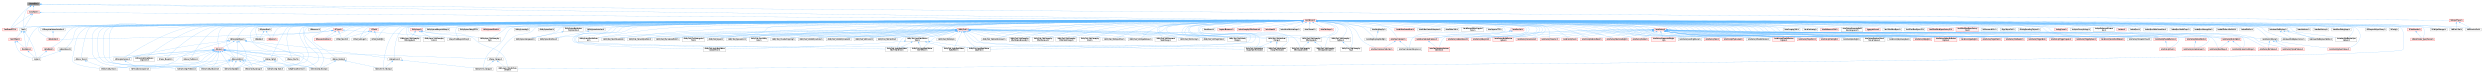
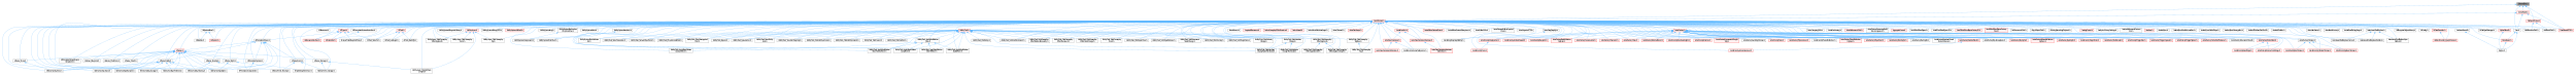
  digraph {
    fontname="PT Serif"
    node [color=grey40 fillcolor=white fontname="PT Serif" fontsize=10 shape=box style=filled]
    edge [color=steelblue1 dir=back fontname="PT Serif" fontsize=10 labelfontname=Helvetica labelfontsize=10 style=solid]
    n1 [color=gray40 fillcolor=grey60 fontcolor=black height=0.2 label="OrientedBox.h" width=0.4]
    n2 [height=0.2 label="Core.h" width=0.4]
    n3 [color=red fillcolor="#FFF0F0" height=0.2 label="CoreMinimal.h" width=0.4]
    n4 [color=red fillcolor="#FFF0F0" height=0.2 label="CoreSharedPCH.h" width=0.4]
    n5 [color=red fillcolor="#FFF0F0" height=0.2 label="NoExportTypes.h" width=0.4]
    n6 [color=red fillcolor="#FFF0F0" height=0.2 label="UnrealMath.h" width=0.4]
-   n7 [color=red fillcolor="#FFF0F0" height=0.2 label="CoreUObject.h" width=0.4]
    n8 [height=0.2 label="Engine.h" width=0.4]
    n9 [color=red fillcolor="#FFF0F0" height=0.2 label="SlateBasics.h" width=0.4]
    n10 [height=0.2 label="AIAsyncTaskBlueprintProxy.h" width=0.4]
    n11 [height=0.2 label="AIBlueprintHelperLibrary.h" width=0.4]
    n12 [height=0.2 label="AIConfig.h" width=0.4]
    n13 [color=red fillcolor="#FFF0F0" height=0.2 label="AIController.h" width=0.4]
    n14 [color=red fillcolor="#FFF0F0" height=0.2 label="AIDataProvider.h" width=0.4]
    n15 [color=red fillcolor="#FFF0F0" height=0.2 label="AIDataProvider_QueryParams.h" width=0.4]
    n16 [height=0.2 label="AIHotSpotManager.h" width=0.4]
    n17 [height=0.2 label="AIModule.h" width=0.4]
    n18 [height=0.2 label="AIPerceptionComponent.h" width=0.4]
    n19 [height=0.2 label="AIPerceptionListenerInterface.h" width=0.4]
    n20 [height=0.2 label="AIPerceptionStimuliSource\lComponent.h" width=0.4]
    n21 [height=0.2 label="AIPerceptionSystem.h" width=0.4]
    n22 [height=0.2 label="AIPerceptionTypes.h" width=0.4]
    n23 [color=red fillcolor="#FFF0F0" height=0.2 label="AISense.h" width=0.4]
    n24 [height=0.2 label="AISenseConfig.h" width=0.4]
    n25 [height=0.2 label="AISenseConfig_Blueprint.h" width=0.4]
    n26 [height=0.2 label="AISenseConfig_Damage.h" width=0.4]
    n27 [height=0.2 label="AISenseConfig_Hearing.h" width=0.4]
    n28 [height=0.2 label="AISenseConfig_Prediction.h" width=0.4]
    n29 [height=0.2 label="AISenseConfig_Sight.h" width=0.4]
    n30 [height=0.2 label="AISenseConfig_Team.h" width=0.4]
    n31 [height=0.2 label="AISenseConfig_Touch.h" width=0.4]
    n32 [height=0.2 label="AISense_Blueprint.h" width=0.4]
    n33 [height=0.2 label="AISense_Damage.h" width=0.4]
    n34 [height=0.2 label="AISenseEvent_Damage.h" width=0.4]
    n35 [height=0.2 label="AISense_Hearing.h" width=0.4]
    n36 [height=0.2 label="AISenseEvent_Hearing.h" width=0.4]
    n37 [height=0.2 label="AISense_Prediction.h" width=0.4]
    n38 [height=0.2 label="AISense_Sight.h" width=0.4]
    n39 [height=0.2 label="AISightTargetInterface.h" width=0.4]
    n40 [height=0.2 label="AISense_Team.h" width=0.4]
    n41 [height=0.2 label="AISense_Touch.h" width=0.4]
    n42 [height=0.2 label="AISenseEvent.h" width=0.4]
    n43 [color=red fillcolor="#FFF0F0" height=0.2 label="AIResourceInterface.h" width=0.4]
    n44 [height=0.2 label="AIResources.h" width=0.4]
    n45 [color=red fillcolor="#FFF0F0" height=0.2 label="AISystem.h" width=0.4]
    n46 [height=0.2 label="AISystemBase.h" width=0.4]
    n47 [color=red fillcolor="#FFF0F0" height=0.2 label="AITask.h" width=0.4]
    n48 [height=0.2 label="AITask_LockLogic.h" width=0.4]
    n49 [height=0.2 label="AITask_MoveTo.h" width=0.4]
    n50 [height=0.2 label="AITask_RunEQS.h" width=0.4]
    n51 [color=red fillcolor="#FFF0F0" height=0.2 label="AITypes.h" width=0.4]
    n52 [color=red fillcolor="#FFF0F0" height=0.2 label="AbilityAsync.h" width=0.4]
    n53 [height=0.2 label="AbilityAsync_WaitAttribute\lChanged.h" width=0.4]
    n54 [height=0.2 label="AbilityAsync_WaitGameplay\lEffectApplied.h" width=0.4]
    n55 [height=0.2 label="AbilityAsync_WaitGameplay\lEvent.h" width=0.4]
    n56 [height=0.2 label="AbilityAsync_WaitGameplay\lTag.h" width=0.4]
    n57 [height=0.2 label="AbilitySystemBlueprintLibrary.h" width=0.4]
    n58 [height=0.2 label="AbilitySystemComponent.h" width=0.4]
    n59 [height=0.2 label="AbilitySystemDebugHUD.h" width=0.4]
    n60 [color=red fillcolor="#FFF0F0" height=0.2 label="AbilitySystemGlobals.h" width=0.4]
    n61 [height=0.2 label="AbilitySystemInterface.h" width=0.4]
    n62 [height=0.2 label="AbilitySystemTestPawn.h" width=0.4]
    n63 [height=0.2 label="AbilitySystemLog.h" width=0.4]
    n64 [height=0.2 label="AbilitySystemReplication\lProxyInterface.h" width=0.4]
    n65 [height=0.2 label="AbilitySystemStats.h" width=0.4]
    n66 [height=0.2 label="AbilitySystemTestAttribute\lSet.h" width=0.4]
    n67 [color=red fillcolor="#FFF0F0" height=0.2 label="AbilityTask.h" width=0.4]
    n68 [height=0.2 label="AbilityTask_ApplyRootMotion\lConstantForce.h" width=0.4]
    n69 [height=0.2 label="AbilityTask_ApplyRootMotion\lJumpForce.h" width=0.4]
    n70 [height=0.2 label="AbilityTask_ApplyRootMotion\lMoveToActorForce.h" width=0.4]
    n71 [height=0.2 label="AbilityTask_ApplyRootMotion\lMoveToForce.h" width=0.4]
    n72 [height=0.2 label="AbilityTask_ApplyRootMotion\lRadialForce.h" width=0.4]
    n73 [height=0.2 label="AbilityTask_ApplyRootMotion\l_Base.h" width=0.4]
    n74 [height=0.2 label="AbilityTask_MoveToLocation.h" width=0.4]
    n75 [height=0.2 label="AbilityTask_NetworkSyncPoint.h" width=0.4]
    n76 [height=0.2 label="AbilityTask_PlayAnimAndWait.h" width=0.4]
    n77 [height=0.2 label="AbilityTask_PlayMontageAnd\lWait.h" width=0.4]
    n78 [height=0.2 label="AbilityTask_Repeat.h" width=0.4]
    n79 [height=0.2 label="AbilityTask_SpawnActor.h" width=0.4]
    n80 [height=0.2 label="AbilityTask_StartAbility\lState.h" width=0.4]
    n81 [height=0.2 label="AbilityTask_VisualizeTargeting.h" width=0.4]
    n82 [height=0.2 label="AbilityTask_WaitAbilityActivate.h" width=0.4]
    n83 [height=0.2 label="AbilityTask_WaitAbilityCommit.h" width=0.4]
    n84 [height=0.2 label="AbilityTask_WaitAttribute\lChange.h" width=0.4]
    n85 [height=0.2 label="AbilityTask_WaitAttribute\lChangeRatioThreshold.h" width=0.4]
    n86 [height=0.2 label="AbilityTask_WaitAttribute\lChangeThreshold.h" width=0.4]
    n87 [height=0.2 label="AbilityTask_WaitCancel.h" width=0.4]
    n88 [height=0.2 label="AbilityTask_WaitConfirm.h" width=0.4]
    n89 [height=0.2 label="AbilityTask_WaitConfirmCancel.h" width=0.4]
    n90 [height=0.2 label="AbilityTask_WaitGameplay\lEffectApplied.h" width=0.4]
    n91 [height=0.2 label="AbilityTask_WaitGameplay\lEffectApplied_Self.h" width=0.4]
    n92 [height=0.2 label="AbilityTask_WaitGameplay\lEffectApplied_Target.h" width=0.4]
    n93 [height=0.2 label="AbilityTask_WaitGameplay\lEffectBlockedImmunity.h" width=0.4]
    n94 [height=0.2 label="AbilityTask_WaitGameplay\lEffectRemoved.h" width=0.4]
    n95 [height=0.2 label="AbilityTask_WaitGameplay\lEffectStackChange.h" width=0.4]
    n96 [height=0.2 label="AbilityTask_WaitGameplay\lEvent.h" width=0.4]
    n97 [height=0.2 label="AbilityTask_WaitGameplay\lTagBase.h" width=0.4]
    n98 [height=0.2 label="AbilityTask_WaitGameplay\lTag.h" width=0.4]
    n99 [height=0.2 label="AbilityTask_WaitInputPress.h" width=0.4]
    n100 [height=0.2 label="AbilityTask_WaitInputRelease.h" width=0.4]
    n101 [height=0.2 label="AbilityTask_WaitMovement\lModeChange.h" width=0.4]
    n102 [height=0.2 label="AbilityTask_WaitOverlap.h" width=0.4]
    n103 [height=0.2 label="AbilityTask_WaitTargetData.h" width=0.4]
    n104 [height=0.2 label="AbilityTask_WaitVelocity\lChange.h" width=0.4]
    n105 [height=0.2 label="AboutScreen.h" width=0.4]
    n106 [color=red fillcolor="#FFF0F0" height=0.2 label="AcquiredResources.h" width=0.4]
    n107 [color=red fillcolor="#FFF0F0" height=0.2 label="ActiveGameplayEffectIterator.h" width=0.4]
    n108 [color=red fillcolor="#FFF0F0" height=0.2 label="ActiveSound.h" width=0.4]
    n109 [height=0.2 label="ActiveStateMachineScope.h" width=0.4]
    n110 [height=0.2 label="ActorChannel.h" width=0.4]
    n111 [color=red fillcolor="#FFF0F0" height=0.2 label="ActorDataLayer.h" width=0.4]
    n112 [color=red fillcolor="#FFF0F0" height=0.2 label="ActorDescContainer.h" width=0.4]
    n113 [color=red fillcolor="#FFF0F0" height=0.2 label="ActorDescContainerCollection.h" width=0.4]
    n114 [height=0.2 label="ActorDescContainerSubsystem.h" width=0.4]
    n115 [color=red fillcolor="#FFF0F0" height=0.2 label="ActorDescContainerInstance.h" width=0.4]
    n116 [color=red fillcolor="#FFF0F0" height=0.2 label="ActorDescContainerInstance\lCollection.h" width=0.4]
    n117 [color=red fillcolor="#FFF0F0" height=0.2 label="ActorDescList.h" width=0.4]
    n118 [height=0.2 label="ActorDragDropGraphEdOp.h" width=0.4]
    n119 [height=0.2 label="ActorDragDropOp.h" width=0.4]
    n120 [color=red fillcolor="#FFF0F0" height=0.2 label="ActorEditorContextState.h" width=0.4]
    n121 [height=0.2 label="ActorEditorContextSubsystem.h" width=0.4]
    n122 [height=0.2 label="ActorEditorUtils.h" width=0.4]
    n123 [height=0.2 label="ActorElementEditorCopyAnd\lPaste.h" width=0.4]
    n124 [height=0.2 label="ActorExporterT3D.h" width=0.4]
    n125 [color=red fillcolor="#FFF0F0" height=0.2 label="ActorFactory.h" width=0.4]
    n126 [color=red fillcolor="#FFF0F0" height=0.2 label="ActorFactoryAmbientSound.h" width=0.4]
    n127 [color=red fillcolor="#FFF0F0" height=0.2 label="ActorFactoryBlueprint.h" width=0.4]
    n128 [color=red fillcolor="#FFF0F0" height=0.2 label="ActorFactoryBoxReflection\lCapture.h" width=0.4]
    n129 [color=red fillcolor="#FFF0F0" height=0.2 label="ActorFactoryCameraActor.h" width=0.4]
    n130 [color=red fillcolor="#FFF0F0" height=0.2 label="ActorFactoryCharacter.h" width=0.4]
    n131 [color=red fillcolor="#FFF0F0" height=0.2 label="ActorFactoryClass.h" width=0.4]
    n132 [color=red fillcolor="#FFF0F0" height=0.2 label="ActorFactoryDeferredDecal.h" width=0.4]
    n133 [color=red fillcolor="#FFF0F0" height=0.2 label="ActorFactoryDirectionalLight.h" width=0.4]
    n134 [color=red fillcolor="#FFF0F0" height=0.2 label="ActorFactoryEmitter.h" width=0.4]
-   n135 [color=red fillcolor="#FFF0F0" height=0.2 label="ActorFactoryPlaneReflection.h" width=0.4]
+   n135 [color=red fillcolor="#FFF0F0" height=0.2 label="ActorFactoryEmptyActor.h" width=0.4]
    n136 [color=red fillcolor="#FFF0F0" height=0.2 label="ActorFactoryPawn.h" width=0.4]
    n137 [color=red fillcolor="#FFF0F0" height=0.2 label="ActorFactoryExponentialHeight\lFog.h" width=0.4]
    n138 [height=0.2 label="ActorFactoryLocalFogVolume.h" width=0.4]
    n139 [color=red fillcolor="#FFF0F0" height=0.2 label="ActorFactoryNote.h" width=0.4]
    n140 [color=red fillcolor="#FFF0F0" height=0.2 label="ActorFactoryPhysicsAsset.h" width=0.4]
    n141 [height=0.2 label="ActorFactoryPlanarReflection.h" width=0.4]
    n142 [color=red fillcolor="#FFF0F0" height=0.2 label="ActorFactoryPlaneReflection\lCapture.h" width=0.4]
    n143 [color=red fillcolor="#FFF0F0" height=0.2 label="ActorFactoryPlayerStart.h" width=0.4]
    n144 [color=red fillcolor="#FFF0F0" height=0.2 label="ActorFactoryPointLight.h" width=0.4]
    n145 [height=0.2 label="ActorFactoryRectLight.h" width=0.4]
    n146 [height=0.2 label="ActorFactoryRuntimeVirtual\lTextureVolume.h" width=0.4]
    n147 [color=red fillcolor="#FFF0F0" height=0.2 label="ActorFactorySkeletalMesh.h" width=0.4]
    n148 [color=red fillcolor="#FFF0F0" height=0.2 label="ActorFactoryAnimationAsset.h" width=0.4]
    n149 [height=0.2 label="ActorFactorySkyAtmosphere.h" width=0.4]
    n150 [color=red fillcolor="#FFF0F0" height=0.2 label="ActorFactorySkyLight.h" width=0.4]
    n151 [color=red fillcolor="#FFF0F0" height=0.2 label="ActorFactorySphereReflection\lCapture.h" width=0.4]
    n152 [color=red fillcolor="#FFF0F0" height=0.2 label="ActorFactorySpotLight.h" width=0.4]
    n153 [color=red fillcolor="#FFF0F0" height=0.2 label="ActorFactoryStaticMesh.h" width=0.4]
    n154 [color=red fillcolor="#FFF0F0" height=0.2 label="ActorFactoryBasicShape.h" width=0.4]
    n155 [color=red fillcolor="#FFF0F0" height=0.2 label="ActorFactoryInteractiveFoliage.h" width=0.4]
    n156 [color=red fillcolor="#FFF0F0" height=0.2 label="ActorFactoryTargetPoint.h" width=0.4]
    n157 [color=red fillcolor="#FFF0F0" height=0.2 label="ActorFactoryTextRender.h" width=0.4]
    n158 [color=red fillcolor="#FFF0F0" height=0.2 label="ActorFactoryTriggerBox.h" width=0.4]
    n159 [color=red fillcolor="#FFF0F0" height=0.2 label="ActorFactoryTriggerCapsule.h" width=0.4]
    n160 [color=red fillcolor="#FFF0F0" height=0.2 label="ActorFactoryTriggerSphere.h" width=0.4]
    n161 [color=red fillcolor="#FFF0F0" height=0.2 label="ActorFactoryVectorFieldVolume.h" width=0.4]
    n162 [height=0.2 label="ActorFactoryVolume.h" width=0.4]
    n163 [color=red fillcolor="#FFF0F0" height=0.2 label="ActorFactoryBoxVolume.h" width=0.4]
    n164 [color=red fillcolor="#FFF0F0" height=0.2 label="ActorFactoryCylinderVolume.h" width=0.4]
    n165 [color=red fillcolor="#FFF0F0" height=0.2 label="ActorFactorySphereVolume.h" width=0.4]
    n166 [height=0.2 label="ActorFactoryVolumetricCloud.h" width=0.4]
    n167 [height=0.2 label="ActorGroupingUtils.h" width=0.4]
    n168 [height=0.2 label="ActorPositioning.h" width=0.4]
    n169 [color=red fillcolor="#FFF0F0" height=0.2 label="ActorReferencesUtils.h" width=0.4]
    n170 [height=0.2 label="ActorTextureStreamingBuild\lDataComponent.h" width=0.4]
    n171 [height=0.2 label="AddPatchTool.h" width=0.4]
    n172 [height=0.2 label="AddPrimitiveTool.h" width=0.4]
    n173 [color=red fillcolor="#FFF0F0" height=0.2 label="AggregateGeom.h" width=0.4]
    n174 [height=0.2 label="AimOffsetBlendSpace.h" width=0.4]
    n175 [height=0.2 label="AimOffsetBlendSpace1D.h" width=0.4]
    n176 [color=red fillcolor="#FFF0F0" height=0.2 label="AimOffsetBlendSpaceFactory1D.h" width=0.4]
    n177 [color=red fillcolor="#FFF0F0" height=0.2 label="AimOffsetBlendSpaceFactory\lNew.h" width=0.4]
    n178 [height=0.2 label="AirMovementUtils.h" width=0.4]
    n179 [height=0.2 label="AlignObjectsTool.h" width=0.4]
    n180 [height=0.2 label="AllocLogRecordingPlayback.h" width=0.4]
    n181 [color=red fillcolor="#FFF0F0" height=0.2 label="AlphaBlend.h" width=0.4]
    n182 [height=0.2 label="AmbientSound.h" width=0.4]
    n183 [color=red fillcolor="#FFF0F0" height=0.2 label="AnalogCursor.h" width=0.4]
    n184 [height=0.2 label="AnalyticsPrivacySettings.h" width=0.4]
    n185 [height=0.2 label="AnalyzeReferencedContent\lStat.h" width=0.4]
    n186 [color=red fillcolor="#FFF0F0" height=0.2 label="Anchors.h" width=0.4]
    n187 [height=0.2 label="AndroidJava.h" width=0.4]
    n188 [height=0.2 label="AndroidJavaMediaFrameData.h" width=0.4]
    n189 [height=0.2 label="AndroidJavaMediaPlayer.h" width=0.4]
    n190 [height=0.2 label="AndroidJavaMessageBox.h" width=0.4]
    n191 [height=0.2 label="AndroidPlatformTextField.h" width=0.4]
    n192 [height=0.2 label="AndroidProfiler.h" width=0.4]
    n193 [height=0.2 label="AnimAssetFindReplace.h" width=0.4]
    n194 [height=0.2 label="AnimAssetFindReplaceCurves.h" width=0.4]
    n195 [height=0.2 label="AnimAssetFindReplaceNotifies.h" width=0.4]
    n196 [height=0.2 label="AnimAssetFindReplaceSync\lMarkers.h" width=0.4]
    n197 [height=0.2 label="AnimAttributes.h" width=0.4]
    n198 [height=0.2 label="AnimBankFactory.h" width=0.4]
    n199 [height=0.2 label="AnimBlendDebugScope.h" width=0.4]
    n200 [height=0.2 label="AbilityTask_WaitDelay.h" width=0.4]
    n1 -> n2
    n1 -> n3
    n1 -> n4
    n1 -> n5
    n1 -> n6
-   n2 -> n7
    n2 -> n8
    n2 -> n9
    n3 -> n2
    n3 -> n4
    n3 -> n9
    n3 -> n10
    n3 -> n11
    n3 -> n12
    n3 -> n13
    n3 -> n14
    n3 -> n15
    n3 -> n16
    n3 -> n17
    n3 -> n18
    n3 -> n19
    n3 -> n20
    n3 -> n21
    n3 -> n22
    n3 -> n23
    n3 -> n24
    n3 -> n25
    n3 -> n26
    n3 -> n27
    n3 -> n28
    n3 -> n29
    n3 -> n30
    n3 -> n31
    n3 -> n32
    n3 -> n33
    n3 -> n34
    n3 -> n35
    n3 -> n36
    n3 -> n37
    n3 -> n38
    n3 -> n39
    n3 -> n40
    n3 -> n41
    n3 -> n42
    n3 -> n43
    n3 -> n44
    n3 -> n45
    n3 -> n46
    n3 -> n47
    n3 -> n48
    n3 -> n49
    n3 -> n50
    n3 -> n51
    n3 -> n52
    n3 -> n53
    n3 -> n54
    n3 -> n55
    n3 -> n56
    n3 -> n57
    n3 -> n58
    n3 -> n59
    n3 -> n60
    n3 -> n61
    n3 -> n62
    n3 -> n63
    n3 -> n64
    n3 -> n65
    n3 -> n66
    n3 -> n67
    n3 -> n68
    n3 -> n69
    n3 -> n70
    n3 -> n71
    n3 -> n72
    n3 -> n73
    n3 -> n74
    n3 -> n75
    n3 -> n76
    n3 -> n77
    n3 -> n78
    n3 -> n79
    n3 -> n80
    n3 -> n81
    n3 -> n82
    n3 -> n83
    n3 -> n84
    n3 -> n85
    n3 -> n86
    n3 -> n87
    n3 -> n88
    n3 -> n89
    n3 -> n90
    n3 -> n91
    n3 -> n92
    n3 -> n93
    n3 -> n94
    n3 -> n95
    n3 -> n96
    n3 -> n97
    n3 -> n98
    n3 -> n99
    n3 -> n100
    n3 -> n101
    n3 -> n102
    n3 -> n103
    n3 -> n104
    n3 -> n105
    n3 -> n106
    n3 -> n107
    n3 -> n108
    n3 -> n109
    n3 -> n110
    n3 -> n111
    n3 -> n112
    n3 -> n113
    n3 -> n114
    n3 -> n115
    n3 -> n116
    n3 -> n117
    n3 -> n118
    n3 -> n119
    n3 -> n120
    n3 -> n121
    n3 -> n122
    n3 -> n123
    n3 -> n124
    n3 -> n125
    n3 -> n126
    n3 -> n127
    n3 -> n128
    n3 -> n129
    n3 -> n130
    n3 -> n131
    n3 -> n132
    n3 -> n133
    n3 -> n134
    n3 -> n135
    n3 -> n136
    n3 -> n137
    n3 -> n138
    n3 -> n139
    n3 -> n140
    n3 -> n141
    n3 -> n142
    n3 -> n143
    n3 -> n144
    n3 -> n145
    n3 -> n146
    n3 -> n147
    n3 -> n148
    n3 -> n149
    n3 -> n150
    n3 -> n151
    n3 -> n152
    n3 -> n153
    n3 -> n154
    n3 -> n155
    n3 -> n156
    n3 -> n157
    n3 -> n158
    n3 -> n159
    n3 -> n160
    n3 -> n161
    n3 -> n162
    n3 -> n163
    n3 -> n164
    n3 -> n165
    n3 -> n166
    n3 -> n167
    n3 -> n168
    n3 -> n169
    n3 -> n170
    n3 -> n171
    n3 -> n172
    n3 -> n173
    n3 -> n174
    n3 -> n175
    n3 -> n176
    n3 -> n177
    n3 -> n178
    n3 -> n179
    n3 -> n180
    n3 -> n181
    n3 -> n182
    n3 -> n183
    n3 -> n184
    n3 -> n185
    n3 -> n186
    n3 -> n187
    n3 -> n188
    n3 -> n189
    n3 -> n190
    n3 -> n191
    n3 -> n192
    n3 -> n193
    n3 -> n194
    n3 -> n195
    n3 -> n196
    n3 -> n197
    n3 -> n198
    n3 -> n199
    n5 -> n171
    n5 -> n172
    n6 -> n2
    n6 -> n3
    n6 -> n4
-   n7 -> n8
-   n7 -> n9
    n9 -> n8
    n14 -> n15
    n19 -> n13
    n21 -> n18
    n22 -> n18
    n22 -> n21
    n22 -> n23
    n22 -> n24
    n22 -> n27
    n22 -> n29
    n22 -> n42
    n23 -> n18
    n23 -> n20
    n23 -> n21
    n23 -> n24
    n23 -> n25
    n23 -> n26
    n23 -> n27
    n23 -> n28
    n23 -> n29
    n23 -> n30
    n23 -> n31
    n23 -> n32
    n23 -> n33
    n23 -> n35
    n23 -> n37
    n23 -> n38
    n23 -> n40
    n23 -> n41
    n24 -> n25
    n24 -> n26
    n24 -> n27
    n24 -> n28
    n24 -> n29
    n24 -> n30
    n24 -> n31
    n33 -> n34
    n33 -> n53
    n35 -> n27
    n35 -> n36
    n38 -> n29
    n38 -> n39
    n40 -> n30
    n42 -> n34
    n42 -> n36
    n46 -> n17
    n46 -> n45
    n47 -> n48
    n47 -> n49
    n47 -> n50
    n51 -> n10
    n51 -> n13
    n51 -> n22
    n51 -> n43
    n51 -> n49
    n52 -> n53
    n52 -> n54
    n52 -> n55
    n52 -> n56
    n61 -> n62
    n64 -> n58
    n67 -> n66
    n67 -> n69
    n67 -> n70
    n67 -> n71
    n67 -> n72
    n67 -> n73
    n67 -> n74
    n67 -> n75
    n67 -> n76
    n67 -> n77
    n67 -> n78
    n67 -> n79
    n67 -> n80
    n67 -> n81
    n67 -> n82
    n67 -> n83
    n67 -> n84
    n67 -> n85
    n67 -> n86
    n67 -> n87
    n67 -> n88
    n67 -> n89
    n67 -> n90
    n67 -> n93
    n67 -> n94
    n67 -> n95
    n67 -> n96
    n67 -> n97
    n67 -> n99
    n67 -> n100
    n67 -> n101
    n67 -> n102
    n67 -> n103
    n67 -> n104
    n67 -> n200
    n73 -> n68
    n73 -> n69
    n73 -> n70
    n73 -> n71
    n73 -> n72
    n84 -> n85
    n84 -> n86
    n90 -> n91
    n90 -> n92
    n97 -> n98
    n112 -> n113
    n112 -> n114
    n115 -> n116
    n117 -> n112
    n117 -> n115
    n119 -> n118
    n125 -> n126
    n125 -> n127
    n125 -> n128
    n125 -> n129
    n125 -> n130
    n125 -> n131
    n125 -> n132
    n125 -> n133
    n125 -> n134
    n125 -> n135
    n125 -> n137
    n125 -> n138
    n125 -> n139
    n125 -> n140
    n125 -> n141
    n125 -> n142
    n125 -> n143
    n125 -> n144
    n125 -> n145
    n125 -> n146
    n125 -> n147
    n125 -> n149
    n125 -> n150
    n125 -> n151
    n125 -> n152
    n125 -> n153
    n125 -> n156
    n125 -> n157
    n125 -> n158
    n125 -> n159
    n125 -> n160
    n125 -> n161
    n125 -> n162
    n125 -> n166
    n135 -> n136
    n147 -> n148
    n153 -> n154
    n153 -> n155
    n162 -> n163
    n162 -> n164
    n162 -> n165
    n181 -> n8
    n182 -> n8
    n193 -> n194
    n193 -> n195
    n193 -> n196
  }
